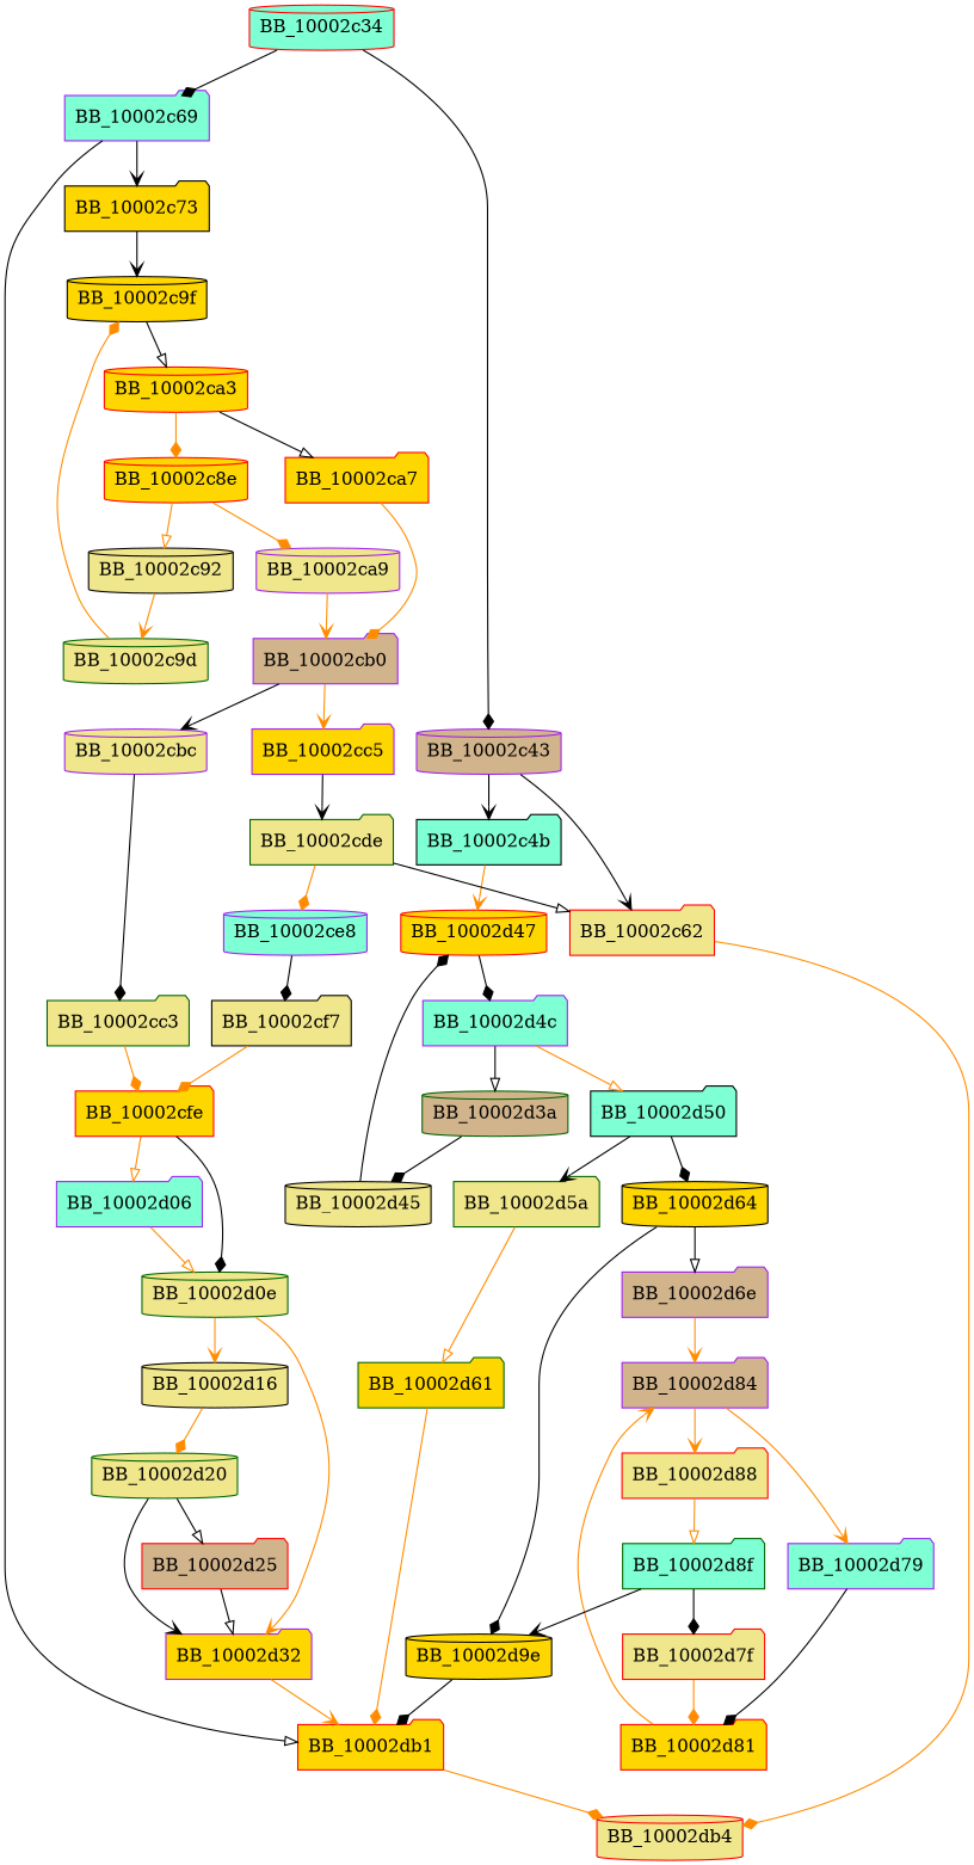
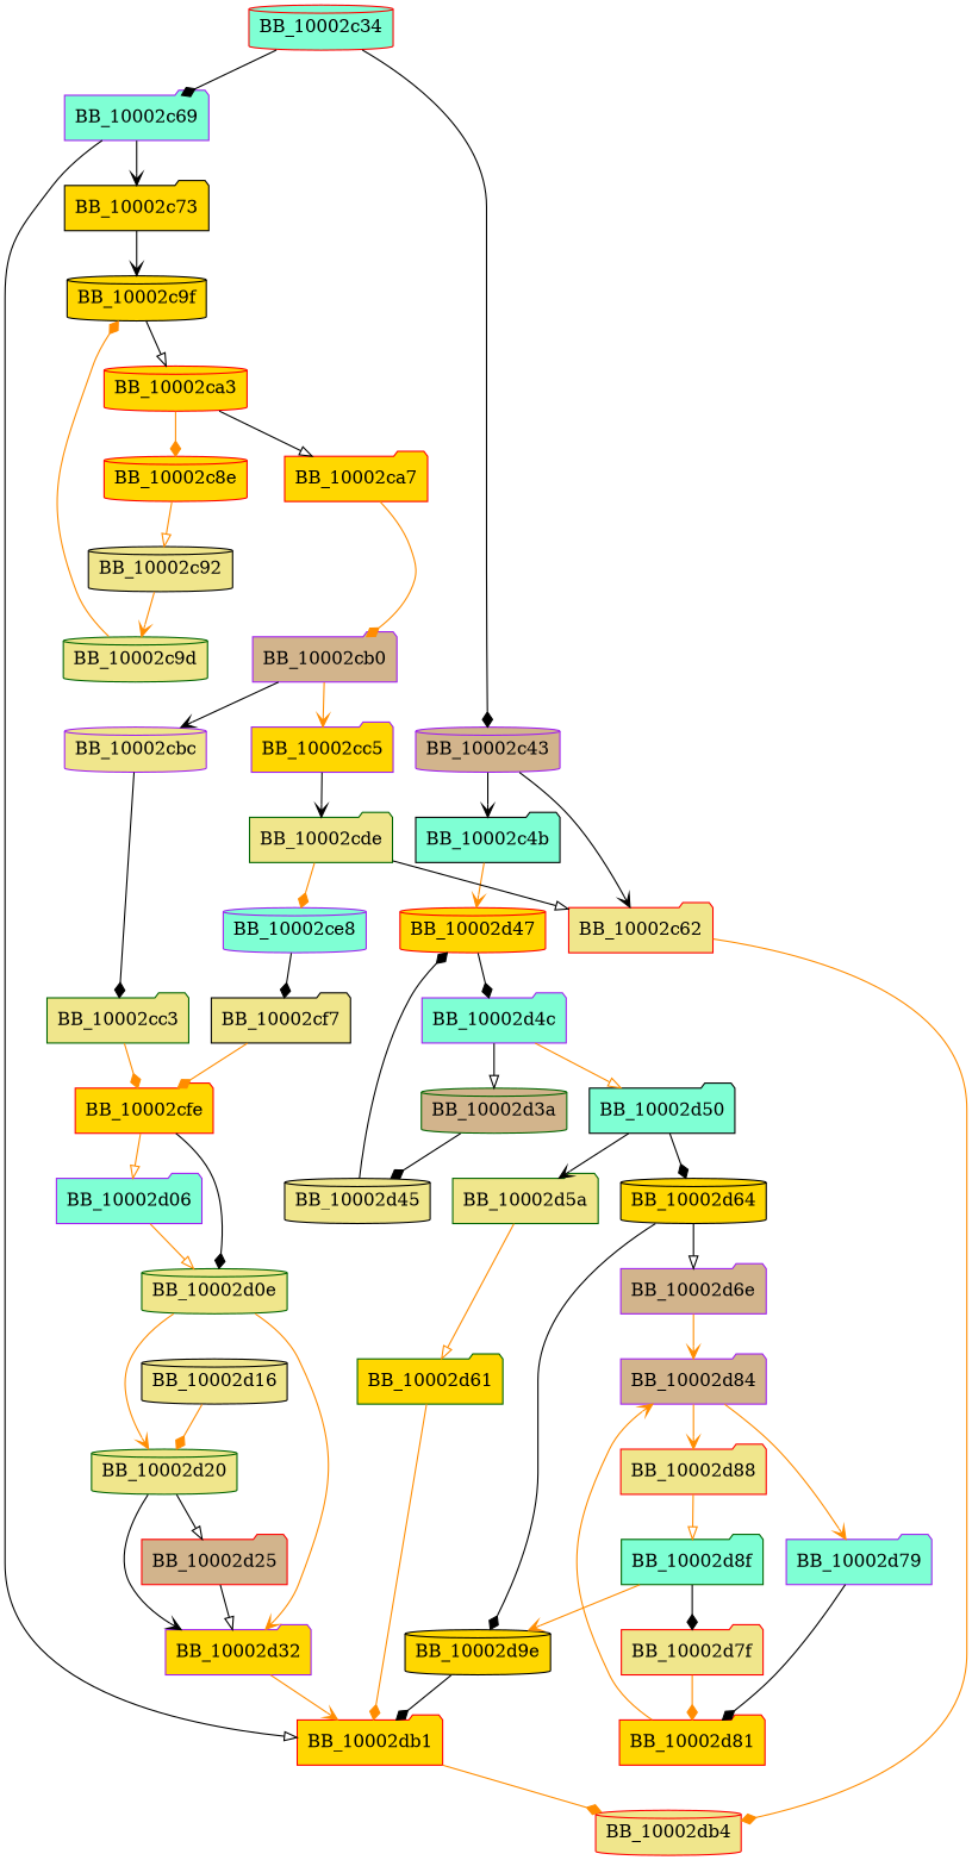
  digraph {
    node [color=red fillcolor=khaki shape=folder style=filled]
    edge [arrowhead=diamond color=darkorange]
    BB_10002c34 [fillcolor=aquamarine shape=cylinder]
    BB_10002c43 [color=purple fillcolor=tan shape=cylinder]
    BB_10002c69 [color=purple fillcolor=aquamarine]
    BB_10002c4b [color=black fillcolor=aquamarine]
    BB_10002c62
    BB_10002c73 [color=black fillcolor=gold]
    BB_10002db1 [fillcolor=gold]
    BB_10002d47 [fillcolor=gold shape=cylinder]
    BB_10002db4 [shape=cylinder]
    BB_10002c9f [color=black fillcolor=gold shape=cylinder]
    BB_10002d4c [color=purple fillcolor=aquamarine]
    BB_10002d3a [color=darkgreen fillcolor=tan shape=cylinder]
    BB_10002d50 [color=black fillcolor=aquamarine]
    BB_10002ca3 [fillcolor=gold shape=cylinder]
    BB_10002c8e [fillcolor=gold shape=cylinder]
    BB_10002ca7 [fillcolor=gold]
    BB_10002c92 [color=black shape=cylinder]
-   BB_10002ca9 [color=purple shape=cylinder]
    BB_10002c9d [color=darkgreen shape=cylinder]
    BB_10002cb0 [color=purple fillcolor=tan]
    BB_10002cbc [color=purple shape=cylinder]
    BB_10002cc5 [color=purple fillcolor=gold]
    BB_10002cc3 [color=darkgreen]
    BB_10002cde [color=darkgreen]
    BB_10002cfe [fillcolor=gold]
    BB_10002ce8 [color=purple fillcolor=aquamarine shape=cylinder]
    BB_10002d06 [color=purple fillcolor=aquamarine]
    BB_10002d0e [color=darkgreen shape=cylinder]
    BB_10002d16 [color=black shape=cylinder]
    BB_10002d32 [color=purple fillcolor=gold]
    BB_10002cf7 [color=black]
    BB_10002d20 [color=darkgreen shape=cylinder]
    BB_10002d25 [fillcolor=tan]
    BB_10002d45 [color=black shape=cylinder]
    BB_10002d5a [color=darkgreen]
    BB_10002d64 [color=black fillcolor=gold shape=cylinder]
    BB_10002d61 [color=darkgreen fillcolor=gold]
    BB_10002d6e [color=purple fillcolor=tan]
    BB_10002d9e [color=black fillcolor=gold shape=cylinder]
    BB_10002d84 [color=purple fillcolor=tan]
    BB_10002d79 [color=purple fillcolor=aquamarine]
    BB_10002d88
    BB_10002d81 [fillcolor=gold]
    BB_10002d8f [color=darkgreen fillcolor=aquamarine]
    BB_10002d7f
    BB_10002c34 -> BB_10002c43 [color=black]
    BB_10002c34 -> BB_10002c69 [color=black]
    BB_10002c43 -> BB_10002c4b [arrowhead=vee color=black]
    BB_10002c43 -> BB_10002c62 [arrowhead=vee color=black]
    BB_10002c69 -> BB_10002c73 [arrowhead=vee color=black]
    BB_10002c69 -> BB_10002db1 [arrowhead=onormal color=black]
    BB_10002c4b -> BB_10002d47 [arrowhead=vee]
    BB_10002c62 -> BB_10002db4
    BB_10002c73 -> BB_10002c9f [arrowhead=vee color=black]
    BB_10002db1 -> BB_10002db4
    BB_10002d47 -> BB_10002d4c [color=black]
    BB_10002c9f -> BB_10002ca3 [arrowhead=onormal color=black]
    BB_10002d4c -> BB_10002d3a [arrowhead=onormal color=black]
    BB_10002d4c -> BB_10002d50 [arrowhead=onormal]
    BB_10002d3a -> BB_10002d45 [color=black]
    BB_10002d50 -> BB_10002d5a [arrowhead=vee color=black]
    BB_10002d50 -> BB_10002d64 [color=black]
    BB_10002ca3 -> BB_10002c8e
    BB_10002ca3 -> BB_10002ca7 [arrowhead=onormal color=black]
    BB_10002c8e -> BB_10002c92 [arrowhead=onormal]
-   BB_10002c8e -> BB_10002ca9
    BB_10002ca7 -> BB_10002cb0
    BB_10002c92 -> BB_10002c9d [arrowhead=vee]
-   BB_10002ca9 -> BB_10002cb0 [arrowhead=vee]
    BB_10002c9d -> BB_10002c9f
    BB_10002cb0 -> BB_10002cbc [arrowhead=vee color=black]
    BB_10002cb0 -> BB_10002cc5 [arrowhead=vee]
    BB_10002cbc -> BB_10002cc3 [color=black]
    BB_10002cc5 -> BB_10002cde [arrowhead=vee color=black]
    BB_10002cc3 -> BB_10002cfe
    BB_10002cde -> BB_10002c62 [arrowhead=onormal color=black]
    BB_10002cde -> BB_10002ce8
    BB_10002cfe -> BB_10002d06 [arrowhead=onormal]
    BB_10002cfe -> BB_10002d0e [color=black]
    BB_10002ce8 -> BB_10002cf7 [color=black]
    BB_10002d06 -> BB_10002d0e [arrowhead=onormal]
-   BB_10002d0e -> BB_10002d16 [arrowhead=vee]
+   BB_10002d0e -> BB_10002d20 [arrowhead=vee]
    BB_10002d0e -> BB_10002d32 [arrowhead=vee]
    BB_10002d16 -> BB_10002d20
    BB_10002d32 -> BB_10002db1 [arrowhead=vee]
    BB_10002cf7 -> BB_10002cfe
    BB_10002d20 -> BB_10002d32 [arrowhead=vee color=black]
    BB_10002d20 -> BB_10002d25 [arrowhead=onormal color=black]
    BB_10002d25 -> BB_10002d32 [arrowhead=onormal color=black]
    BB_10002d45 -> BB_10002d47 [color=black]
    BB_10002d5a -> BB_10002d61 [arrowhead=onormal]
    BB_10002d64 -> BB_10002d6e [arrowhead=onormal color=black]
    BB_10002d64 -> BB_10002d9e [color=black]
    BB_10002d61 -> BB_10002db1
    BB_10002d6e -> BB_10002d84 [arrowhead=vee]
    BB_10002d9e -> BB_10002db1 [color=black]
    BB_10002d84 -> BB_10002d79 [arrowhead=vee]
    BB_10002d84 -> BB_10002d88 [arrowhead=vee]
    BB_10002d79 -> BB_10002d81 [color=black]
    BB_10002d88 -> BB_10002d8f [arrowhead=onormal]
    BB_10002d81 -> BB_10002d84 [arrowhead=vee]
-   BB_10002d8f -> BB_10002d9e [arrowhead=vee color=black]
+   BB_10002d8f -> BB_10002d9e [arrowhead=vee]
    BB_10002d8f -> BB_10002d7f [color=black]
    BB_10002d7f -> BB_10002d81
  }
